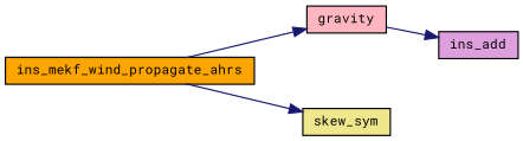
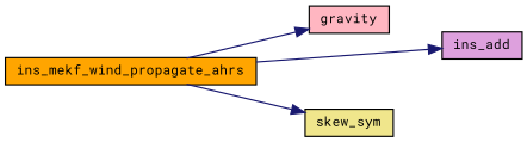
  digraph {
    fontname="Roboto Mono"
    rankdir=LR
    node [color=black fontname="Roboto Mono" fontsize=10 shape=record style=filled]
    edge [color=midnightblue fontname="Roboto Mono" fontsize=10 labelfontname=FreeSans labelfontsize=10 style=solid]
    n1 [fillcolor=orange fontcolor=black height=0.2 label=ins_mekf_wind_propagate_ahrs width=0.4]
    n2 [fillcolor=lightpink height=0.2 label=gravity width=0.4]
    n3 [fillcolor=plum height=0.2 label=ins_add width=0.4]
    n4 [fillcolor=khaki height=0.2 label=skew_sym width=0.4]
    n1 -> n2
-   n2 -> n3
+   n1 -> n3
    n1 -> n4
  }
